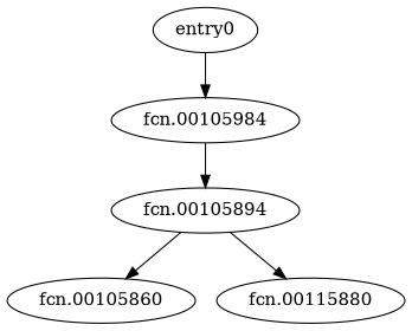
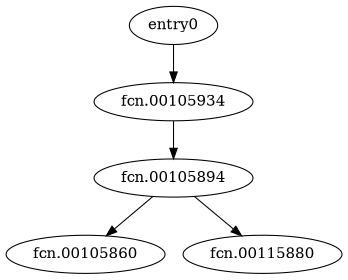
  digraph {
    n1 [label=entry0]
-   n2 [label="fcn.00105984"]
+   n2 [label="fcn.00105934"]
    n3 [label="fcn.00105894"]
    n4 [label="fcn.00105860"]
    n5 [label="fcn.00115880"]
    n1 -> n2
    n2 -> n3
    n3 -> n4
    n3 -> n5
  }
